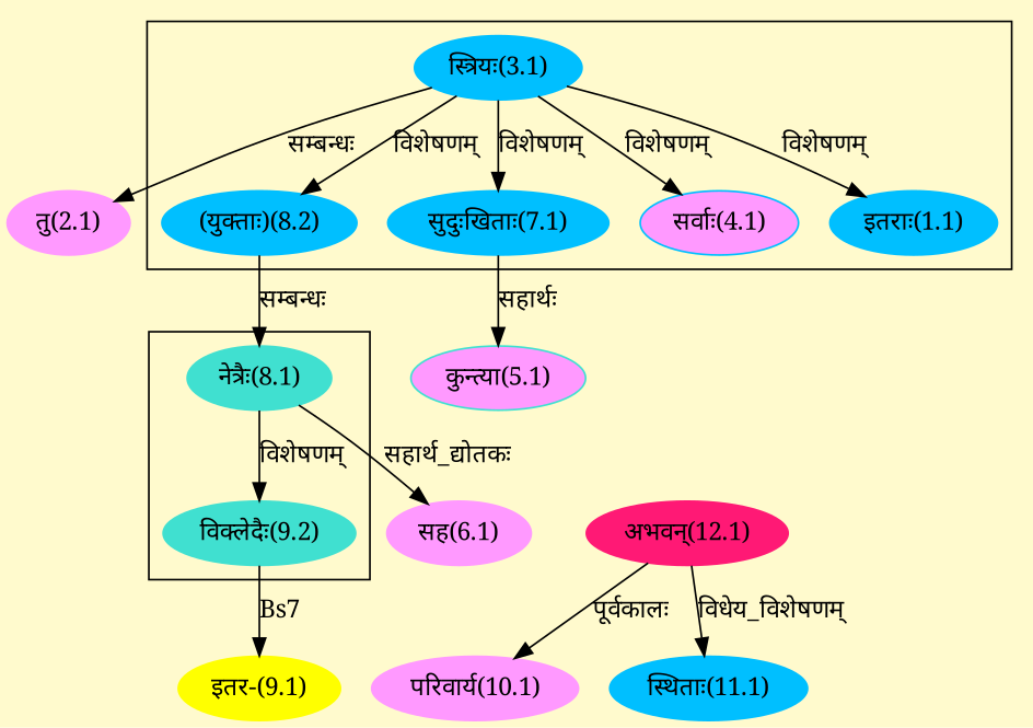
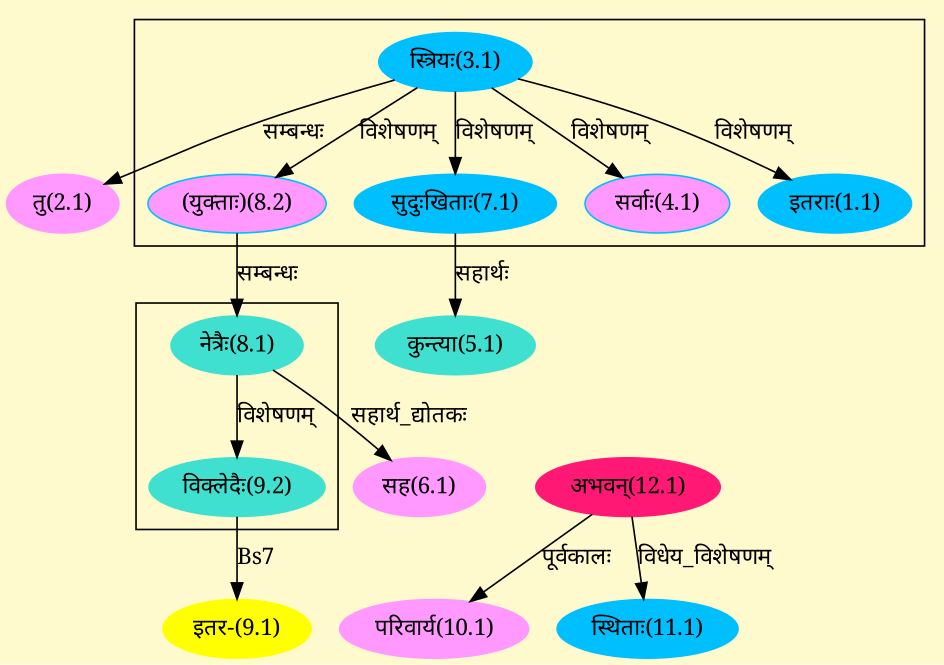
  digraph {
    bgcolor=lemonchiffon1
    compound=true
    fontname="Noto Serif"
    rankdir=BT
    node [color="#00BFFF" fontname="Noto Serif" style=filled]
    edge [dir=back fontname="Noto Serif"]
    n1 [label="इतराः(1.1)"]
    n2 [label="स्त्रियः(3.1)"]
    n3 [fillcolor="#FF99FF" label="सर्वाः(4.1)"]
    n4 [label="सुदुःखिताः(7.1)"]
-   n5 [label="(युक्ताः)(8.2)"]
+   n5 [label="(युक्ताः)(8.2)" fillcolor="#FF99FF"]
    n6 [color="#40E0D0" label="विक्लेदैः(9.2)"]
    n7 [color="#40E0D0" label="नेत्रैः(8.1)"]
    n8 [color="#FF1975" label="अभवन्(12.1)"]
    n9 [color="#FF99FF" label="तु(2.1)"]
-   n10 [color="#40E0D0" label="कुन्त्या(5.1)" fillcolor="#FF99FF"]
+   n10 [color="#40E0D0" label="कुन्त्या(5.1)"]
    n11 [color="#FF99FF" label="सह(6.1)"]
    n12 [color="#FFFF00" label="इतर-(9.1)"]
    n13 [color="#FF99FF" label="परिवार्य(10.1)"]
    n14 [label="स्थिताः(11.1)"]
    subgraph cluster_1 {
      n1
      n2
      n3
      n4
      n5
    }
    subgraph cluster_2 {
      n6
      n7
    }
    n1 -> n2 [label="विशेषणम्"]
    n3 -> n2 [label="विशेषणम्"]
    n4 -> n2 [label="विशेषणम्"]
    n5 -> n2 [label="विशेषणम्"]
    n6 -> n7 [label="विशेषणम्"]
    n7 -> n5 [label="सम्बन्धः"]
    n9 -> n2 [label="सम्बन्धः"]
    n10 -> n4 [label="सहार्थः"]
    n11 -> n7 [label="सहार्थ_द्योतकः"]
    n12 -> n6 [label=Bs7]
    n13 -> n8 [label="पूर्वकालः"]
    n14 -> n8 [label="विधेय_विशेषणम्"]
  }
